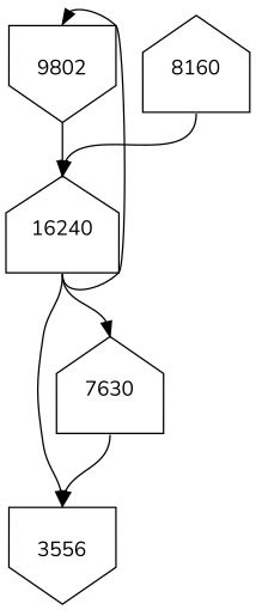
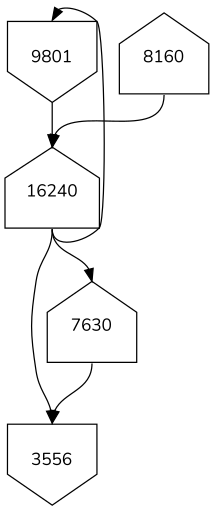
  digraph {
    fontname=Nunito
    node [fontname=Nunito shape=house]
    edge [fontname=Nunito headport=n tailport=s]
-   9802 [height=1 shape=invhouse width=1]
+   9802 [height=1 shape=invhouse width=1 label=9801]
    n2 [height=1 label=16240 width=1]
    n3 [height=1 label=3556 shape=invhouse width=1]
    7630 [height=1 width=1]
    8160 [height=1 width=1]
    9802 -> n2
    n2 -> 9802
    n2 -> n3
    n2 -> 7630
    7630 -> n3
    8160 -> n2
  }
